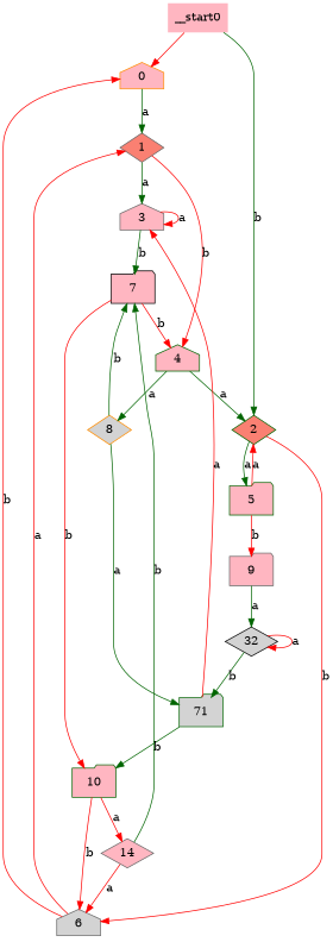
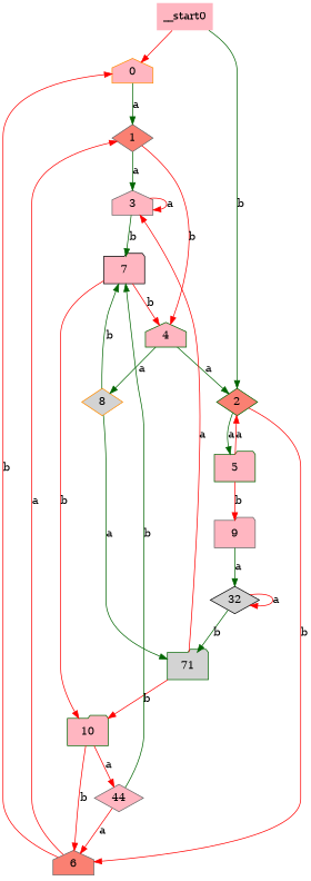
  digraph {
    node [color=darkgreen fillcolor=lightpink shape=diamond style=filled]
    edge [color=red]
    __start0 [color=black shape=none]
    0 [color=darkorange shape=house]
    2 [fillcolor=salmon]
    1 [color=gray40 fillcolor=salmon]
    3 [color=gray40 shape=house]
    4 [shape=house]
    5 [shape=folder]
-   6 [color=gray40 fillcolor=lightgrey shape=house]
+   6 [color=gray40 fillcolor=salmon shape=house]
    7 [color=black shape=folder]
    8 [color=darkorange fillcolor=lightgrey]
    9 [color=gray40 shape=folder]
    10 [shape=folder]
    n13 [fillcolor=lightgrey label=71 shape=folder]
    n14 [color=black fillcolor=lightgrey label=32]
-   14 [color=gray40]
+   14 [color=gray40 label=44]
    __start0 -> 0
    __start0 -> 2 [color=darkgreen label=b]
    0 -> 1 [color=darkgreen label=a]
    2 -> 5 [color=darkgreen label=a]
    2 -> 6 [label=b]
    1 -> 3 [color=darkgreen label=a]
    1 -> 4 [label=b]
    3 -> 3 [label=a]
    3 -> 7 [color=darkgreen label=b]
    4 -> 2 [color=darkgreen label=a]
    4 -> 8 [color=darkgreen label=a]
    5 -> 2 [label=a]
    5 -> 9 [label=b]
    6 -> 0 [label=b]
    6 -> 1 [label=a]
    7 -> 4 [label=b]
    7 -> 10 [label=b]
    8 -> 7 [color=darkgreen label=b]
    8 -> n13 [color=darkgreen label=a]
    9 -> n14 [color=darkgreen label=a]
    10 -> 6 [label=b]
    10 -> 14 [label=a]
    n13 -> 3 [label=a]
-   n13 -> 10 [color=darkgreen label=b]
+   n13 -> 10 [label=b]
    n14 -> n13 [color=darkgreen label=b]
    n14 -> n14 [label=a]
    14 -> 6 [label=a]
    14 -> 7 [color=darkgreen label=b]
  }
